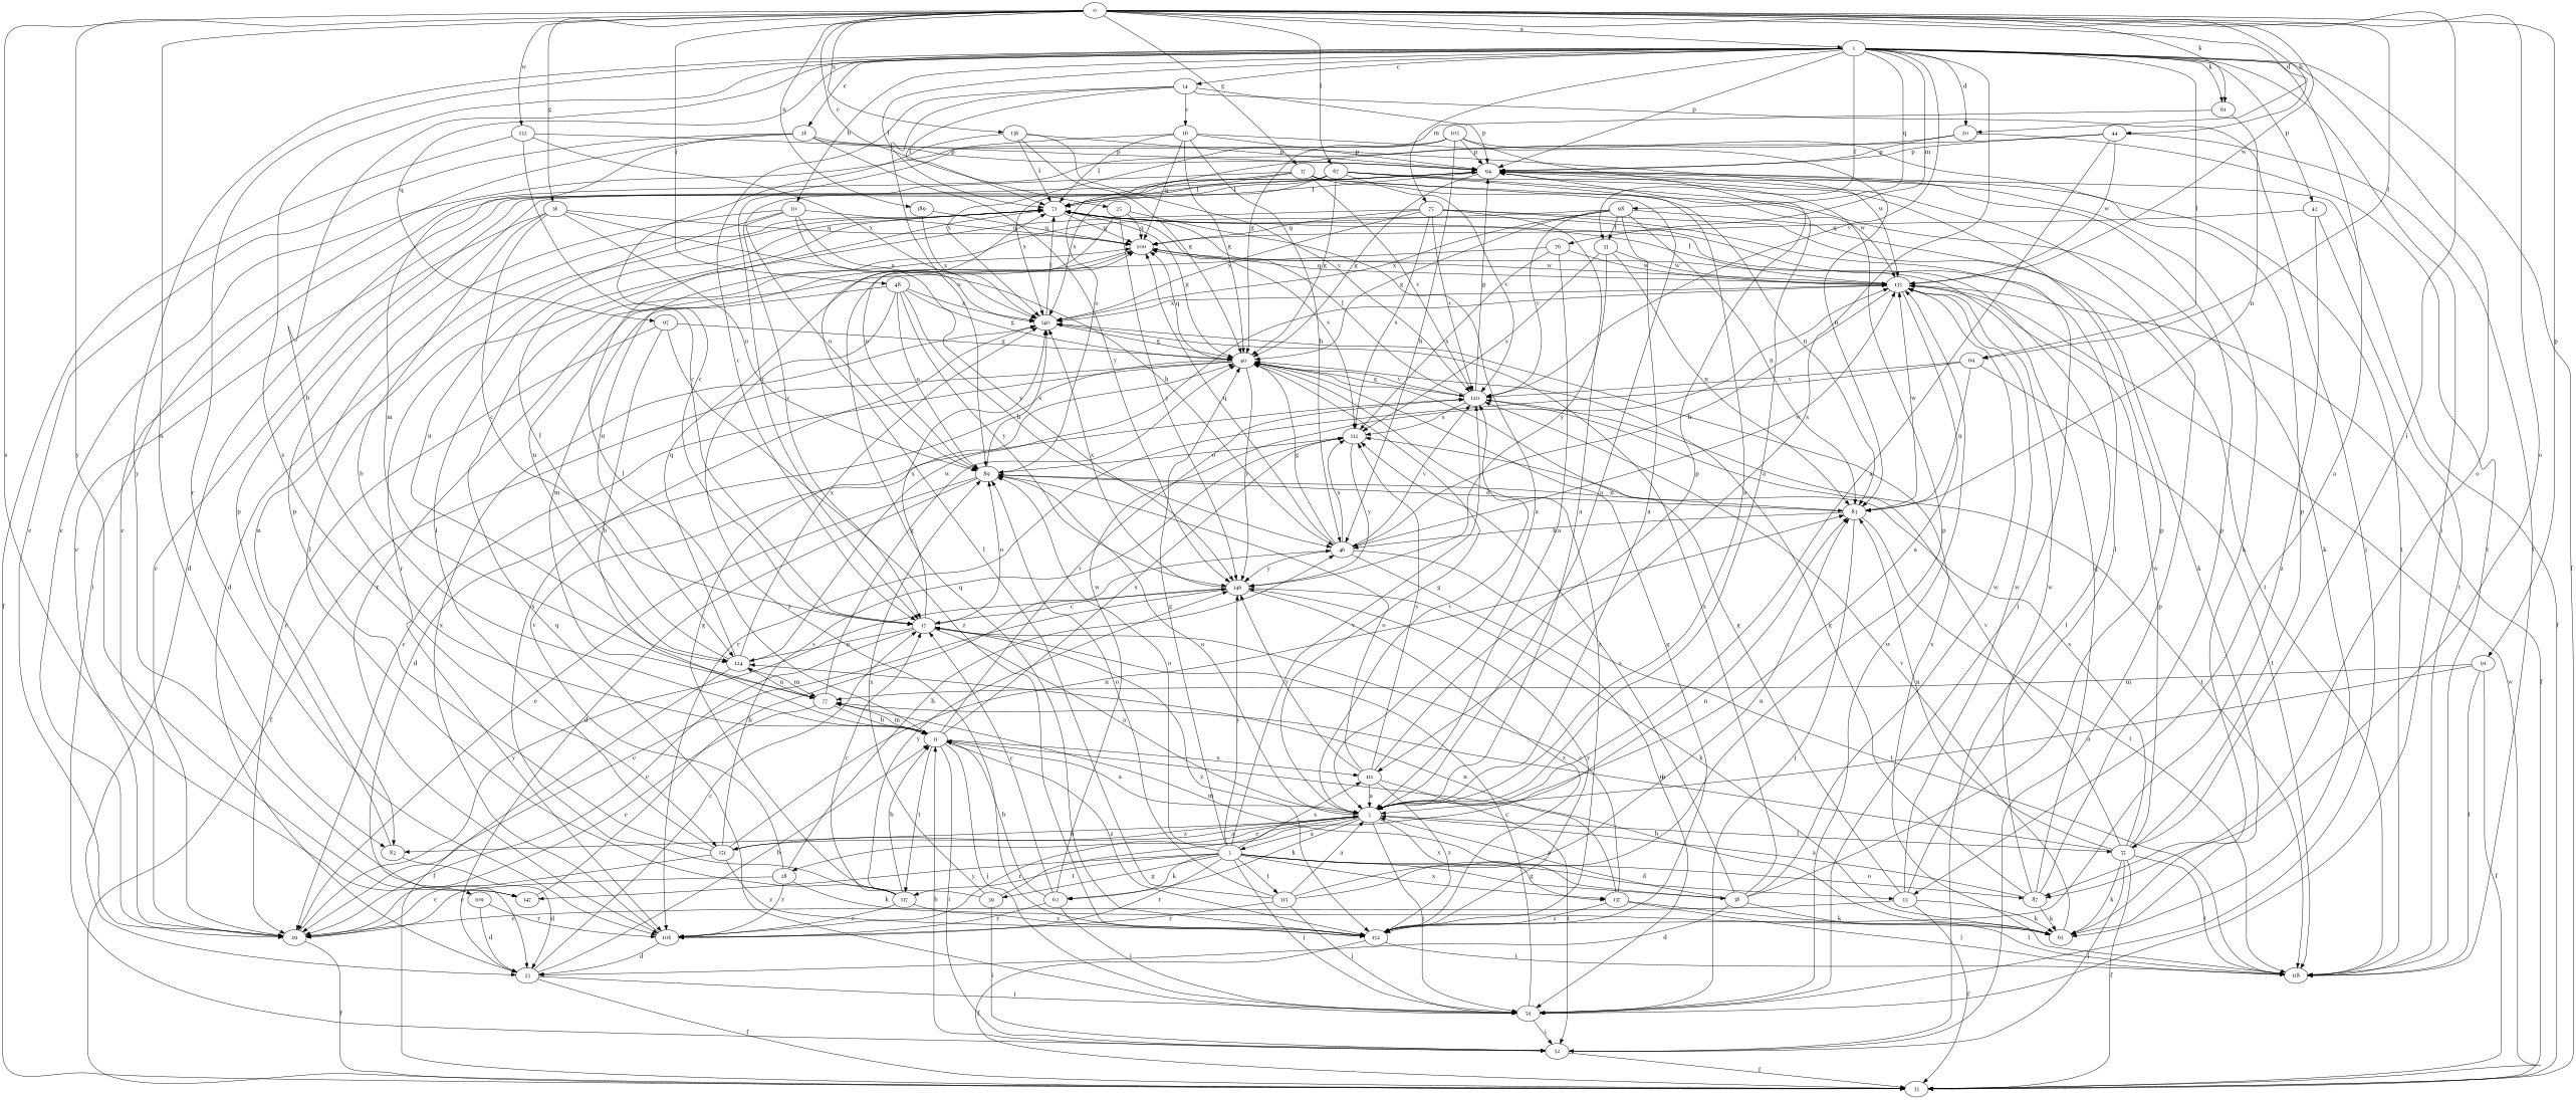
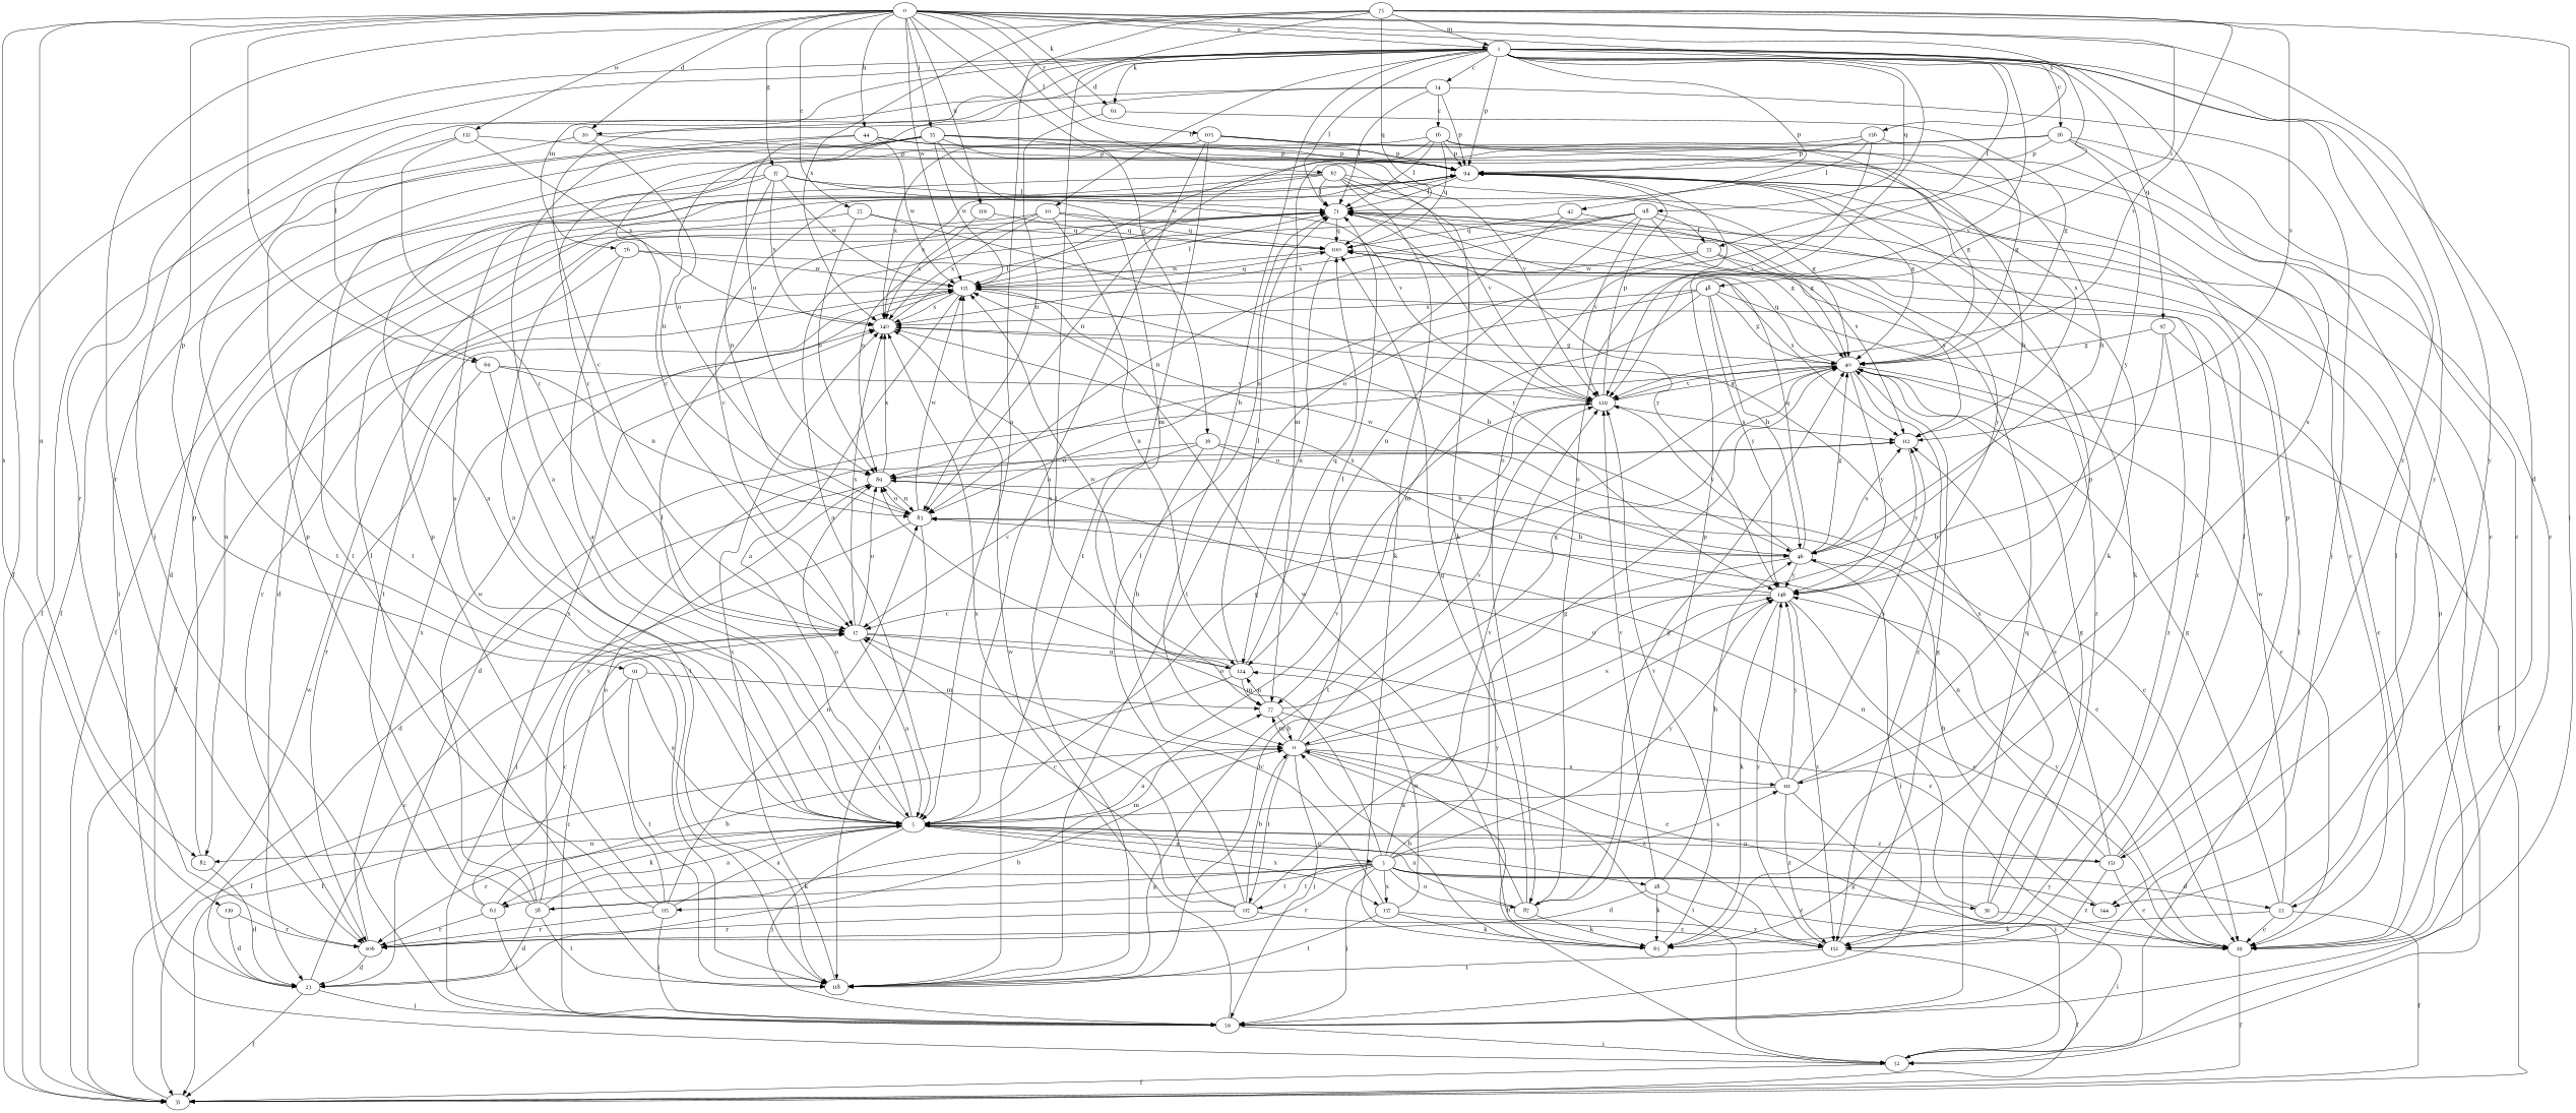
  strict digraph {
    fontname="Playfair Display"
    node [fontname="Playfair Display"]
    edge [fontname="Playfair Display"]
    0
    1
    20
    25
    36
    37
    44
    48
    55
    61
    67
    69
    82
    87
    91
    105
-   109
-   119 [label=189]
+   109 [label=139]
+   119
    132
    135
    136
-   144 [label=147]
+   144
    33
    10
    11
    14
    22
    26
    35
    59
    71
    75
    76
    n34 [label=42]
    94
    97
    98
    106
    111
-   129 [label=120]
+   129
    151
    89
    118
    146
    5
    100
    112
    83
    17
    46
    29
    140
    23
    40
    77
    152
    52
    65
    124
    117
    16
    3
    38
    39
    62
    115
    137
    28
    0 -> 1 [label=a]
    0 -> 20 [label=d]
    0 -> 25 [label=e]
    0 -> 36 [label=g]
    0 -> 37 [label=g]
    0 -> 44 [label=h]
    0 -> 48 [label=i]
    0 -> 55 [label=j]
    0 -> 61 [label=k]
    0 -> 67 [label=l]
    0 -> 69 [label=l]
    0 -> 82 [label=n]
    0 -> 87 [label=o]
    0 -> 91 [label=p]
+   0 -> 105 [label=r]
    0 -> 109 [label=s]
    0 -> 119 [label=u]
    0 -> 132 [label=w]
    0 -> 135 [label=w]
    0 -> 136 [label=x]
    0 -> 144 [label=y]
    1 -> 20 [label=d]
    1 -> 61 [label=k]
    1 -> 69 [label=l]
    1 -> 87 [label=o]
    1 -> 144 [label=y]
    1 -> 33 [label=f]
    1 -> 10 [label=b]
    1 -> 11 [label=b]
    1 -> 14 [label=c]
-   1 -> 22 [label=a]
+   1 -> 22 [label=d]
    1 -> 26 [label=e]
    1 -> 35 [label=f]
    1 -> 59 [label=j]
    1 -> 71 [label=l]
-   1 -> 75 [label=m]
+   75 -> 1 [label=m]
    1 -> 76 [label=m]
    1 -> n34 [label=p]
    1 -> 94 [label=p]
    1 -> 97 [label=q]
    1 -> 98 [label=q]
    1 -> 106 [label=r]
    1 -> 111 [label=s]
    1 -> 129 [label=v]
    1 -> 151 [label=z]
    20 -> 94 [label=p]
    20 -> 89 [label=o]
    20 -> 118 [label=t]
    25 -> 89 [label=o]
    25 -> 146 [label=y]
    25 -> 5 [label=a]
    25 -> 100 [label=q]
    36 -> 11 [label=b]
    36 -> 89 [label=o]
-   36 -> 100 [label=q]
    36 -> 17 [label=c]
    36 -> 46 [label=h]
    36 -> 29 [label=e]
    37 -> 135 [label=w]
    37 -> 71 [label=l]
    37 -> 129 [label=v]
    37 -> 5 [label=a]
    37 -> 83 [label=n]
    37 -> 140 [label=x]
    37 -> 23 [label=d]
    44 -> 135 [label=w]
    44 -> 94 [label=p]
    44 -> 118 [label=t]
    44 -> 5 [label=a]
    44 -> 29 [label=e]
    48 -> 89 [label=o]
    48 -> 146 [label=y]
    48 -> 46 [label=h]
    48 -> 140 [label=x]
    48 -> 40 [label=g]
    48 -> 77 [label=m]
    48 -> 152 [label=z]
    55 -> 135 [label=w]
    55 -> 35 [label=f]
    55 -> 94 [label=p]
    55 -> 129 [label=v]
    55 -> 118 [label=t]
    55 -> 112 [label=s]
    55 -> 83 [label=n]
    55 -> 77 [label=m]
    55 -> 52 [label=i]
    55 -> 65 [label=k]
    61 -> 83 [label=n]
    61 -> 40 [label=g]
    67 -> 35 [label=f]
    67 -> 71 [label=l]
    67 -> 129 [label=v]
    67 -> 5 [label=a]
    67 -> 29 [label=e]
    67 -> 140 [label=x]
    67 -> 40 [label=g]
    67 -> 65 [label=k]
    69 -> 106 [label=r]
    69 -> 129 [label=v]
    69 -> 118 [label=t]
    69 -> 83 [label=n]
    82 -> 94 [label=p]
    82 -> 23 [label=d]
    87 -> 135 [label=w]
    87 -> 94 [label=p]
    87 -> 5 [label=a]
    87 -> 100 [label=q]
    87 -> 40 [label=g]
    87 -> 65 [label=k]
    91 -> 35 [label=f]
    91 -> 118 [label=t]
    91 -> 5 [label=a]
    91 -> 77 [label=m]
    105 -> 94 [label=p]
    105 -> 118 [label=t]
    105 -> 5 [label=a]
    105 -> 46 [label=h]
    105 -> 29 [label=e]
    105 -> 140 [label=x]
    109 -> 106 [label=r]
    109 -> 23 [label=d]
    119 -> 100 [label=q]
    119 -> 140 [label=x]
    132 -> 35 [label=f]
    132 -> 94 [label=p]
    132 -> 17 [label=c]
    132 -> 140 [label=x]
    135 -> 35 [label=f]
    135 -> 71 [label=l]
    135 -> 5 [label=a]
    135 -> 100 [label=q]
    135 -> 46 [label=h]
    135 -> 140 [label=x]
    136 -> 71 [label=l]
    136 -> 94 [label=p]
    136 -> 129 [label=v]
    136 -> 17 [label=c]
    136 -> 40 [label=g]
    144 -> 46 [label=h]
    33 -> 135 [label=w]
    33 -> 146 [label=y]
    33 -> 112 [label=s]
    33 -> 83 [label=n]
    10 -> 82 [label=n]
    10 -> 89 [label=o]
    10 -> 146 [label=y]
    10 -> 100 [label=q]
    10 -> 140 [label=x]
    10 -> 124 [label=u]
    11 -> 59 [label=j]
    11 -> 71 [label=l]
    11 -> 111 [label=s]
    11 -> 129 [label=v]
    11 -> 5 [label=a]
-   11 -> 112 [label=s]
+   11 -> 146 [label=s]
    11 -> 77 [label=m]
    11 -> 152 [label=z]
    11 -> 52 [label=i]
    11 -> 117 [label=t]
    14 -> 59 [label=j]
    14 -> 71 [label=l]
    14 -> 94 [label=p]
    14 -> 89 [label=o]
    14 -> 17 [label=c]
    14 -> 16 [label=c]
    22 -> 135 [label=w]
    22 -> 35 [label=f]
    22 -> 71 [label=l]
    22 -> 29 [label=e]
    22 -> 40 [label=g]
    22 -> 65 [label=k]
    26 -> 135 [label=w]
    26 -> 94 [label=p]
    26 -> 146 [label=y]
    26 -> 29 [label=e]
    26 -> 77 [label=m]
    26 -> 52 [label=i]
    35 -> 135 [label=w]
    59 -> 135 [label=w]
    59 -> 100 [label=q]
    59 -> 17 [label=c]
    59 -> 52 [label=i]
    71 -> 100 [label=q]
    71 -> 112 [label=s]
    71 -> 23 [label=d]
    71 -> 40 [label=g]
    75 -> 59 [label=j]
    75 -> 106 [label=r]
    75 -> 129 [label=v]
    75 -> 118 [label=t]
    75 -> 5 [label=a]
    75 -> 100 [label=q]
    75 -> 112 [label=s]
    75 -> 140 [label=x]
    76 -> 135 [label=w]
    76 -> 106 [label=r]
    76 -> 5 [label=a]
    76 -> 112 [label=s]
    n34 -> 118 [label=t]
    n34 -> 100 [label=q]
    n34 -> 152 [label=z]
    94 -> 71 [label=l]
    94 -> 17 [label=c]
    94 -> 40 [label=g]
    94 -> 65 [label=k]
    97 -> 11 [label=b]
    97 -> 29 [label=e]
    97 -> 40 [label=g]
    97 -> 152 [label=z]
    98 -> 33 [label=f]
    98 -> 129 [label=v]
    98 -> 5 [label=a]
    98 -> 83 [label=n]
    98 -> 140 [label=x]
    98 -> 40 [label=g]
    98 -> 65 [label=k]
    98 -> 124 [label=u]
    106 -> 140 [label=x]
    106 -> 23 [label=d]
    111 -> 94 [label=p]
    111 -> 89 [label=o]
    111 -> 146 [label=y]
    111 -> 5 [label=a]
    111 -> 112 [label=s]
    111 -> 152 [label=z]
    111 -> 52 [label=i]
    129 -> 71 [label=l]
    129 -> 94 [label=p]
    129 -> 118 [label=t]
    129 -> 112 [label=s]
    129 -> 40 [label=g]
    151 -> 71 [label=l]
    151 -> 94 [label=p]
    151 -> 5 [label=a]
    151 -> 112 [label=s]
    151 -> 83 [label=n]
    151 -> 29 [label=e]
    151 -> 152 [label=z]
    89 -> 83 [label=n]
    89 -> 29 [label=e]
    89 -> 140 [label=x]
    89 -> 23 [label=d]
    118 -> 140 [label=x]
    146 -> 17 [label=c]
    146 -> 29 [label=e]
    146 -> 140 [label=x]
    146 -> 152 [label=z]
    146 -> 65 [label=k]
    5 -> 82 [label=n]
    5 -> 59 [label=j]
-   5 -> 55 [label=l]
+   5 -> 71 [label=l]
    5 -> 106 [label=r]
    5 -> 129 [label=v]
    5 -> 151 [label=z]
    5 -> 89 [label=o]
    5 -> 40 [label=g]
    5 -> 3 [label=a]
    5 -> 62 [label=k]
    5 -> 137 [label=x]
    5 -> 28 [label=e]
    100 -> 135 [label=w]
    100 -> 124 [label=u]
    112 -> 89 [label=o]
    112 -> 146 [label=y]
    83 -> 135 [label=w]
    83 -> 59 [label=j]
    83 -> 89 [label=o]
    83 -> 118 [label=t]
    83 -> 46 [label=h]
    17 -> 89 [label=o]
    17 -> 5 [label=a]
    17 -> 29 [label=e]
    17 -> 140 [label=x]
-   17 -> 152 [label=z]
    17 -> 124 [label=u]
    46 -> 135 [label=w]
    46 -> 59 [label=j]
    46 -> 129 [label=v]
    46 -> 118 [label=t]
    46 -> 146 [label=y]
    46 -> 100 [label=q]
    46 -> 112 [label=s]
    46 -> 40 [label=g]
    29 -> 35 [label=f]
    29 -> 146 [label=y]
    140 -> 71 [label=l]
    140 -> 40 [label=g]
    23 -> 11 [label=b]
    23 -> 35 [label=f]
    23 -> 59 [label=j]
    23 -> 17 [label=c]
    40 -> 35 [label=f]
    40 -> 129 [label=v]
    40 -> 146 [label=y]
    40 -> 100 [label=q]
    40 -> 29 [label=e]
    40 -> 23 [label=d]
    40 -> 152 [label=z]
    77 -> 11 [label=b]
    77 -> 29 [label=e]
    77 -> 40 [label=g]
    77 -> 124 [label=u]
    152 -> 35 [label=f]
    152 -> 118 [label=t]
    152 -> 146 [label=y]
-   152 -> 100 [label=q]
    152 -> 40 [label=g]
    52 -> 11 [label=b]
    52 -> 35 [label=f]
    52 -> 71 [label=l]
    52 -> 94 [label=p]
    65 -> 11 [label=b]
    65 -> 129 [label=v]
    124 -> 135 [label=w]
    124 -> 35 [label=f]
    124 -> 71 [label=l]
    124 -> 100 [label=q]
    124 -> 140 [label=x]
    124 -> 77 [label=m]
    117 -> 11 [label=b]
    117 -> 71 [label=l]
    117 -> 106 [label=r]
    117 -> 146 [label=y]
    117 -> 17 [label=c]
    117 -> 140 [label=x]
    117 -> 152 [label=z]
    16 -> 71 [label=l]
    16 -> 94 [label=p]
    16 -> 100 [label=q]
    16 -> 83 [label=n]
    16 -> 17 [label=c]
    16 -> 46 [label=h]
    16 -> 40 [label=g]
    3 -> 87 [label=o]
    3 -> 144 [label=y]
    3 -> 22 [label=d]
    3 -> 59 [label=j]
    3 -> 106 [label=r]
    3 -> 111 [label=s]
    3 -> 129 [label=v]
    3 -> 89 [label=o]
    3 -> 146 [label=y]
    3 -> 40 [label=g]
    3 -> 117 [label=t]
    3 -> 38 [label=g]
    3 -> 39 [label=g]
    3 -> 62 [label=k]
    3 -> 115 [label=t]
    3 -> 137 [label=x]
    38 -> 135 [label=w]
    38 -> 94 [label=p]
    38 -> 118 [label=t]
    38 -> 5 [label=a]
    38 -> 112 [label=s]
    38 -> 140 [label=x]
    38 -> 23 [label=d]
    38 -> 77 [label=m]
    39 -> 83 [label=n]
-   39 -> 89 [label=x]
+   39 -> 140 [label=x]
    39 -> 40 [label=g]
    39 -> 52 [label=i]
-   62 -> 135 [label=w]
+   62 -> 135 [label=t]
    62 -> 11 [label=b]
    62 -> 59 [label=j]
    62 -> 106 [label=r]
    62 -> 17 [label=c]
    115 -> 59 [label=j]
    115 -> 71 [label=l]
    115 -> 94 [label=p]
    115 -> 106 [label=r]
    115 -> 89 [label=o]
    115 -> 5 [label=a]
    115 -> 83 [label=n]
-   137 -> 118 [label=j]
+   137 -> 118 [label=t]
    137 -> 17 [label=c]
    137 -> 152 [label=z]
    137 -> 65 [label=k]
    137 -> 124 [label=u]
-   28 -> 106 [label=r]
+   28 -> 106 [label=d]
    28 -> 129 [label=v]
    28 -> 46 [label=h]
    28 -> 29 [label=e]
    28 -> 65 [label=k]
  }
